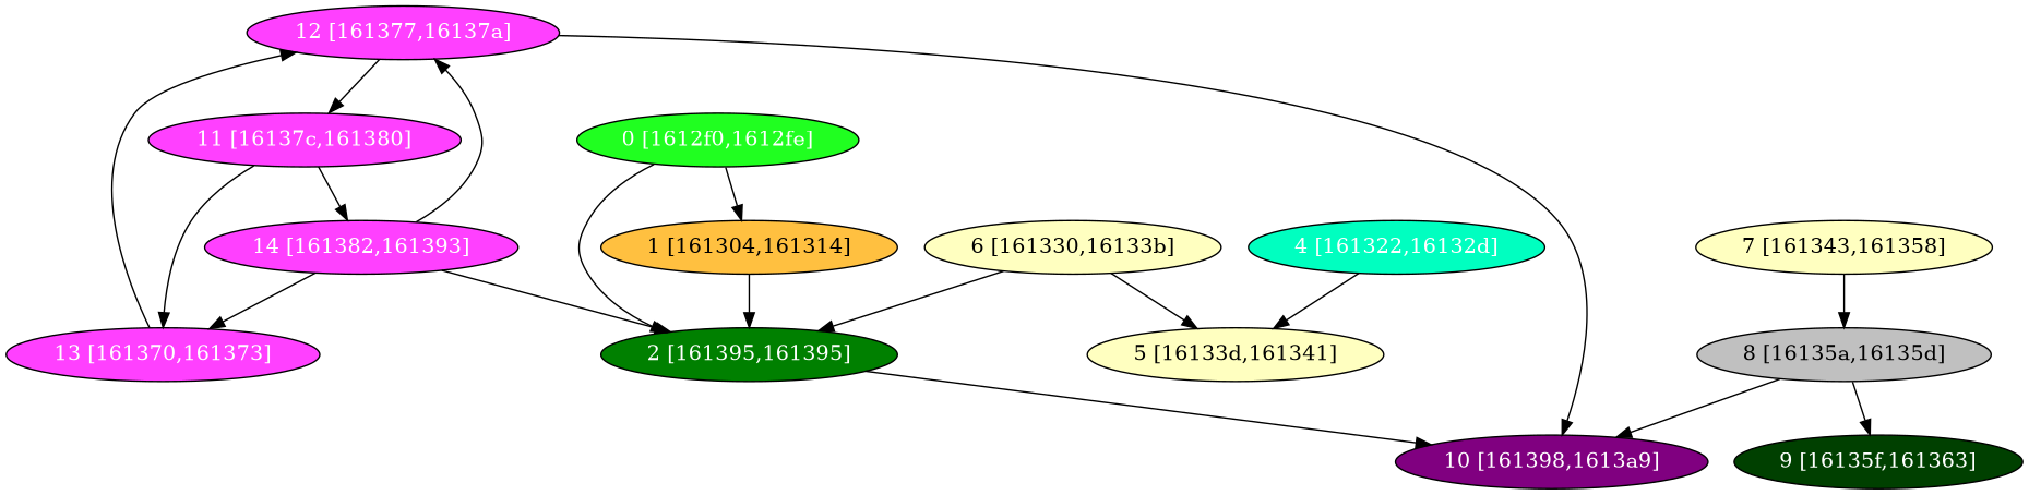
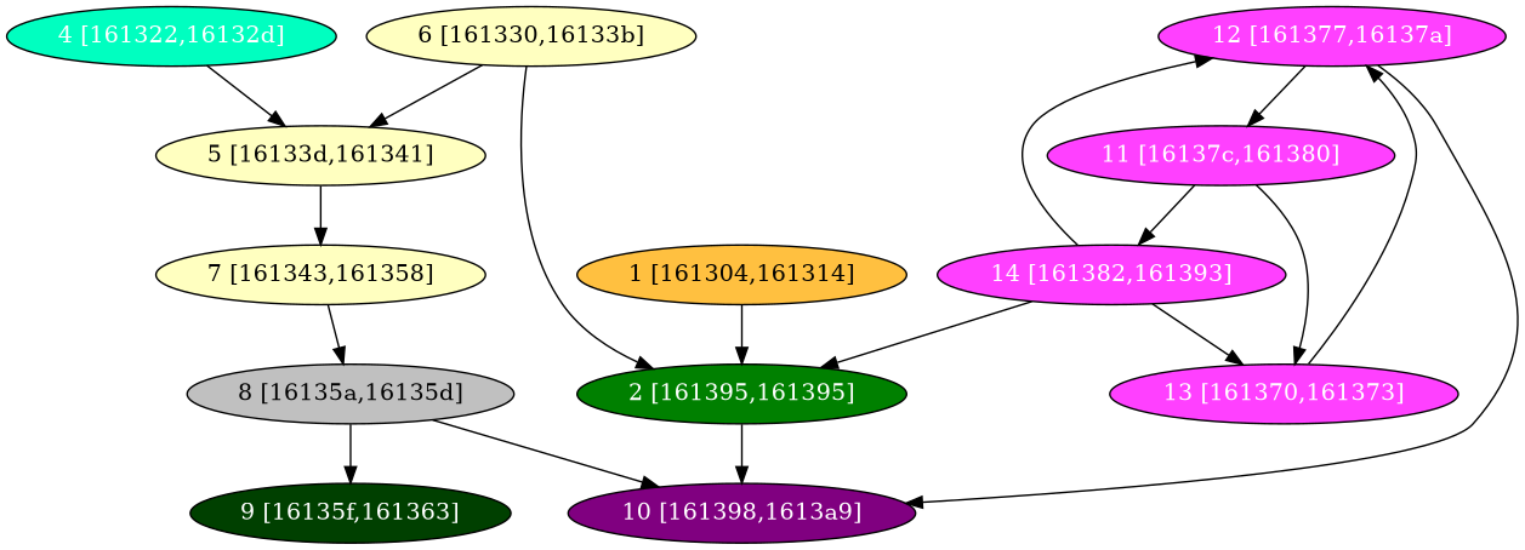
  digraph {
    node [fillcolor="#FF40FF" fontcolor="#ffffff" shape=oval style=filled]
-   n1 [fillcolor="#20FF20" label="0 [1612f0,1612fe]"]
    n2 [fillcolor="#FFC040" fontcolor="#000000" label="1 [161304,161314]"]
    n3 [fillcolor="#008000" label="2 [161395,161395]"]
    n4 [fillcolor="#800080" label="10 [161398,1613a9]"]
    n5 [fillcolor="#00FFC0" label="4 [161322,16132d]"]
    n6 [fillcolor="#FFFFC0" fontcolor="#000000" label="5 [16133d,161341]"]
    n7 [fillcolor="#FFFFC0" fontcolor="#000000" label="7 [161343,161358]"]
    n8 [fillcolor="#FFFFC0" fontcolor="#000000" label="6 [161330,16133b]"]
    n9 [fillcolor="#C0C0C0" fontcolor="#000000" label="8 [16135a,16135d]"]
    n10 [fillcolor="#004000" label="9 [16135f,161363]"]
    n11 [label="12 [161377,16137a]"]
    n12 [label="11 [16137c,161380]"]
    n13 [label="13 [161370,161373]"]
    n14 [label="14 [161382,161393]"]
-   n1 -> n2
-   n1 -> n3
    n2 -> n3
    n3 -> n4
    n5 -> n6
+   n6 -> n7
    n7 -> n9
    n8 -> n3
    n8 -> n6
    n9 -> n4
    n9 -> n10
    n11 -> n4
    n11 -> n12
    n12 -> n13
    n12 -> n14
    n13 -> n11
    n14 -> n3
    n14 -> n11
    n14 -> n13
  }
